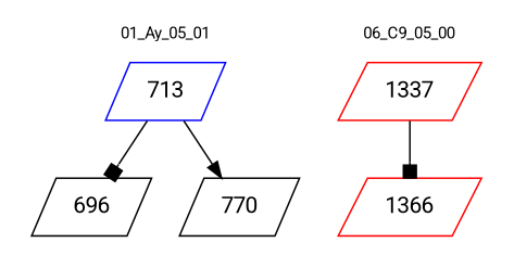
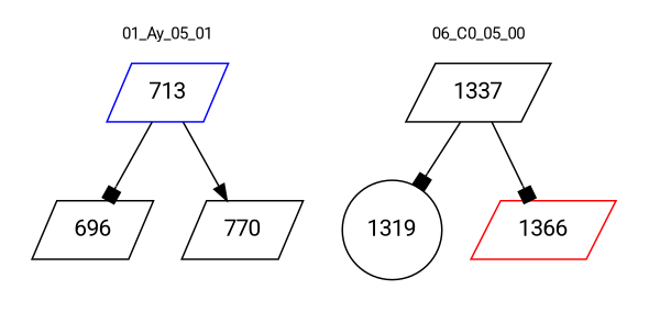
  digraph {
    fontname=Roboto
    node [color=black fontname=Roboto shape=parallelogram]
    edge [arrowhead=box color=black fontname=Roboto]
    n1 [color=blue label=713]
    n2 [label=696]
    n3 [label=770]
-   n4 [color=red label=1337]
+   n4 [label=1337]
+   n5 [label=1319 shape=circle]
    n6 [color=red label=1366]
    subgraph cluster_1 {
      color=white
      fontsize=10
      label="01_Ay_05_01"
      n1
      n2
      n3
    }
    subgraph cluster_2 {
      color=white
      fontsize=10
-     label="06_C9_05_00"
+     label="06_C0_05_00"
      n4
+     n5
      n6
    }
    n1 -> n2
    n1 -> n3 [arrowhead=normal]
+   n4 -> n5
    n4 -> n6
  }
